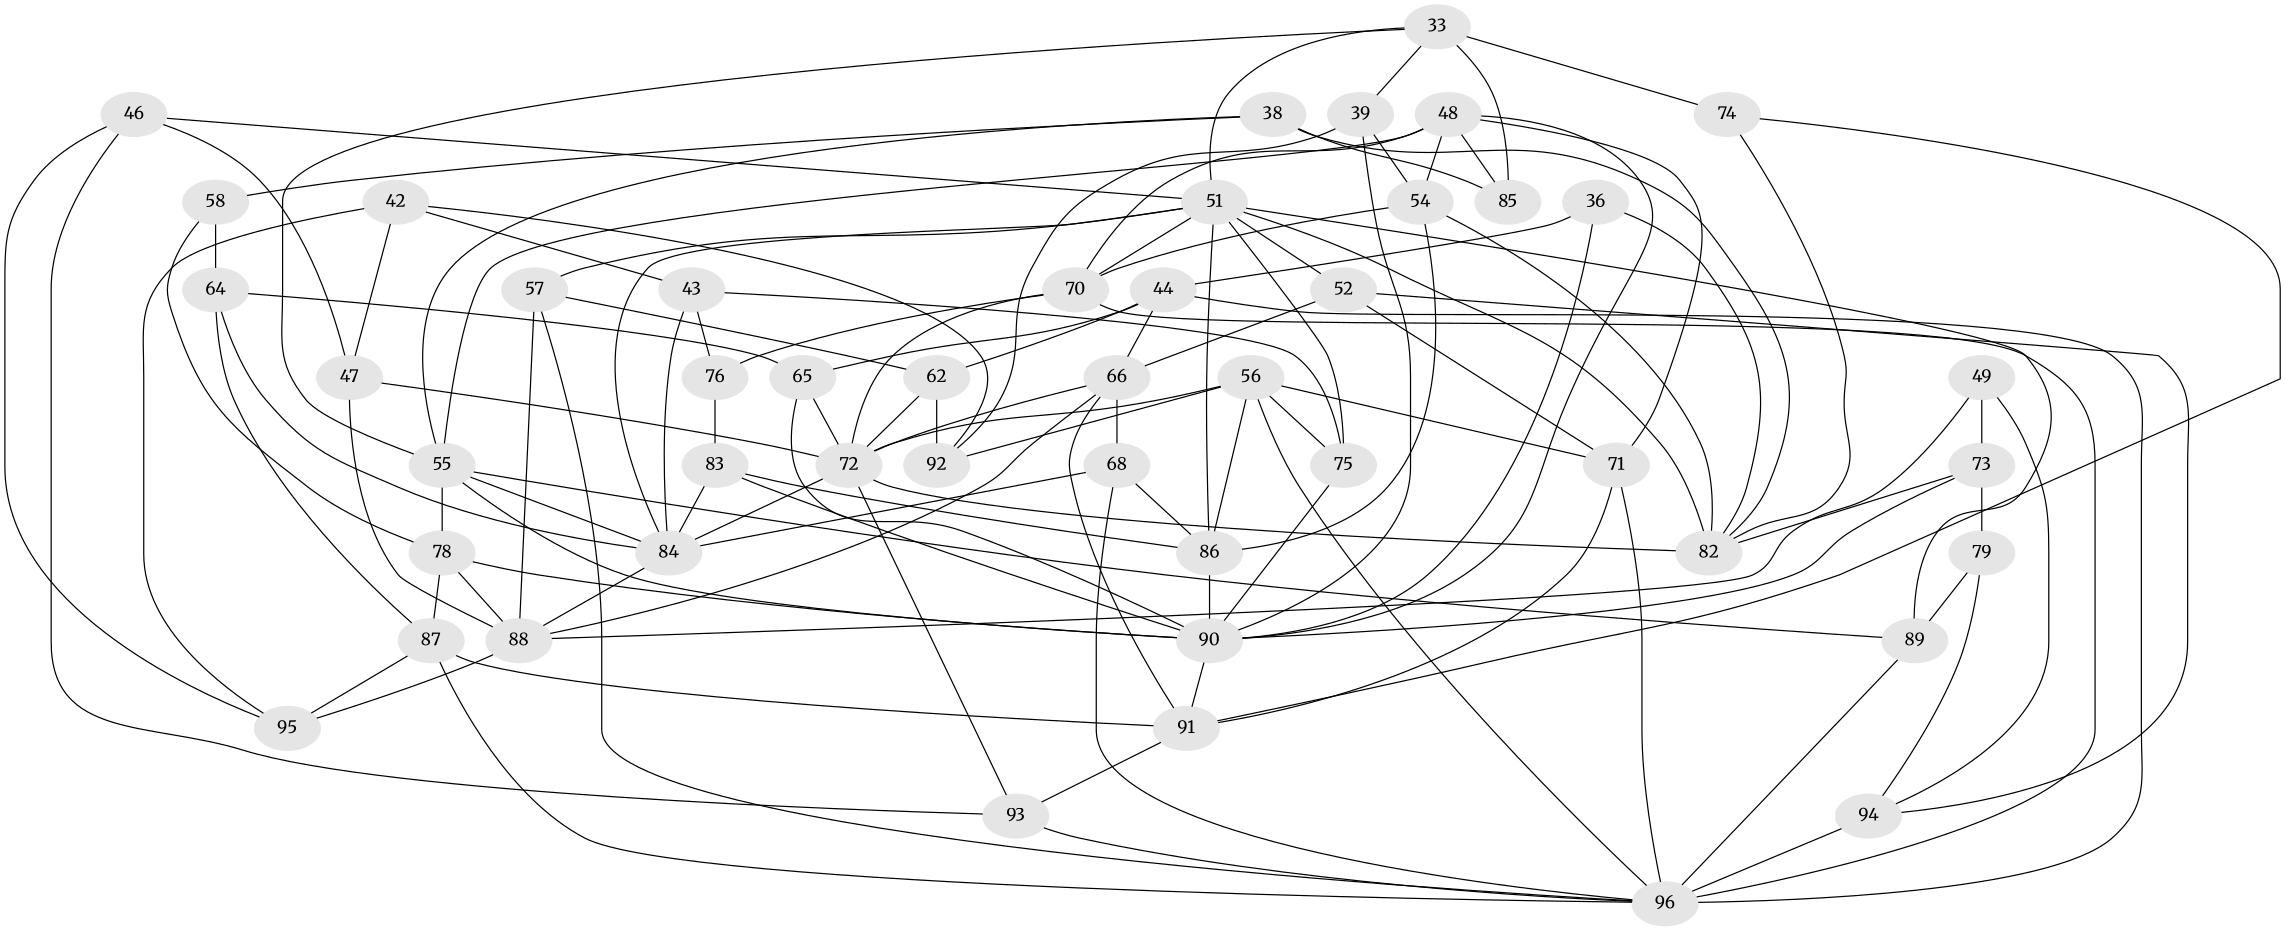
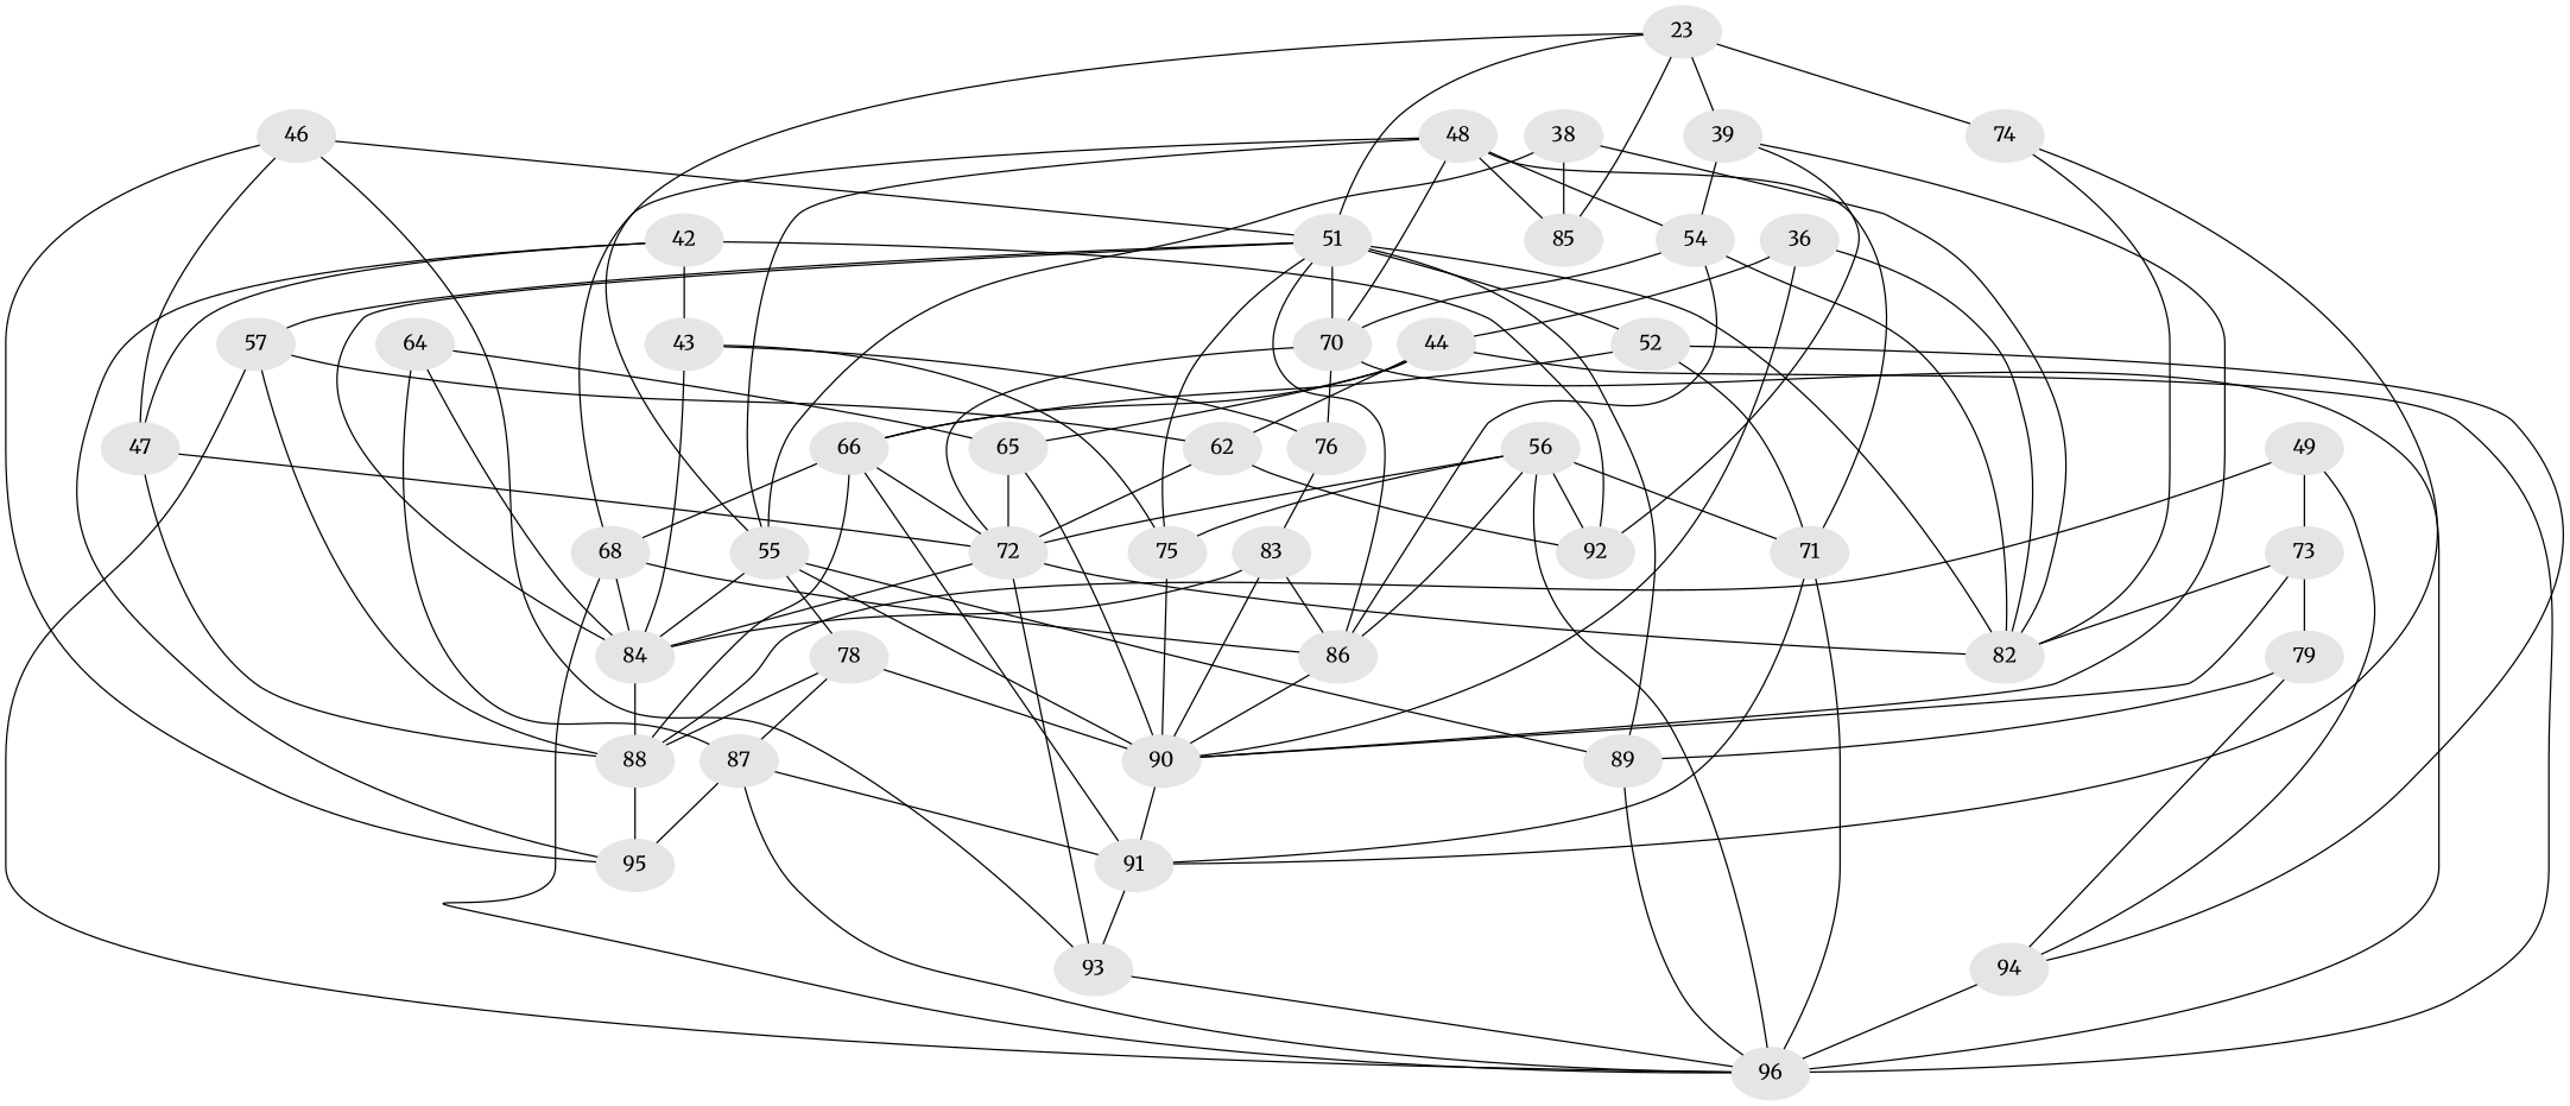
  graph {
    fontname=Merriweather
    node [color=gray90 fontname=Merriweather style=filled]
    edge [fontname=Merriweather]
    78 [super="+30"]
-   58
    64
    73 [super="+45+63"]
    82 [super="+16"]
    90 [super="+9+60+67"]
    79
-   33 [super="+23"]
+   33 [super="+23" label=23]
    85
    39
    51 [super="+7+12+50"]
    55 [super="+40"]
    74
    54 [super="+5+29"]
    92
    75
    84 [super="+15+41"]
    70 [super="+10+53"]
    52
    57
    86 [super="+1+24"]
    89 [super="+69"]
    91 [super="+31+37"]
    36
    44
    62
    65
    66 [super="+34"]
    96 [super="+13+22+81"]
    72 [super="+20+21+25"]
    38
    42
    43
    47
    95
    76
    88 [super="+17"]
    83 [super="+59"]
    68
    46
    93
    48 [super="+35"]
    71 [super="+61"]
    49
    94 [super="+80"]
    87 [super="+77"]
    56 [super="+32"]
    78 -- 90 [weight=3]
    78 -- 88 [weight=2]
    78 -- 87
-   58 -- 78
-   58 -- 64
    64 -- 84
    64 -- 65
    64 -- 87
    73 -- 82
    73 -- 90
    73 -- 79 [weight=2]
    90 -- 91 [weight=2]
    79 -- 89
    79 -- 94
    33 -- 85
    33 -- 39
    33 -- 51
    33 -- 55
    33 -- 74 [weight=2]
    39 -- 90
    39 -- 54
    39 -- 92
    51 -- 82
    51 -- 75
    51 -- 84
    51 -- 70 [weight=2]
    51 -- 52
    51 -- 57
    51 -- 86
    51 -- 89 [weight=2]
    55 -- 78
    55 -- 90 [weight=2]
    55 -- 84
    55 -- 89
    74 -- 82
    74 -- 91
    54 -- 82 [weight=2]
    54 -- 70 [weight=2]
    54 -- 86
    75 -- 90
    84 -- 88
    70 -- 96
    70 -- 72
    70 -- 76
    52 -- 66
    52 -- 71
    52 -- 94
    57 -- 62
    57 -- 96
    57 -- 88
    86 -- 90 [weight=3]
    89 -- 96
    91 -- 93
    36 -- 82
    36 -- 90
    36 -- 44
    44 -- 62
    44 -- 65
    44 -- 66
    44 -- 96
    62 -- 92
    62 -- 72
    65 -- 90
    65 -- 72
    66 -- 91
    66 -- 72
    66 -- 88
    66 -- 68
    72 -- 82
    72 -- 84
    72 -- 93
-   38 -- 58
    38 -- 82
    38 -- 85
    38 -- 55
    42 -- 92
    42 -- 43
    42 -- 47
    42 -- 95
    43 -- 75
    43 -- 84
    43 -- 76
    47 -- 72
    47 -- 88
    76 -- 83 [weight=2]
    88 -- 95
    83 -- 90
    83 -- 84
    83 -- 86 [weight=2]
    68 -- 84
    68 -- 86
    68 -- 96
    46 -- 51
    46 -- 47
    46 -- 95
    46 -- 93
    93 -- 96
-   48 -- 90
+   48 -- 68
    48 -- 85
    48 -- 55
    48 -- 54
    48 -- 70
    48 -- 71
    71 -- 91
    71 -- 96
    49 -- 73 [weight=2]
    49 -- 88
    49 -- 94
    94 -- 96 [weight=3]
    87 -- 91 [weight=2]
    87 -- 96
    87 -- 95
    56 -- 92
    56 -- 75
    56 -- 86
    56 -- 96
    56 -- 72 [weight=2]
    56 -- 71 [weight=2]
  }
